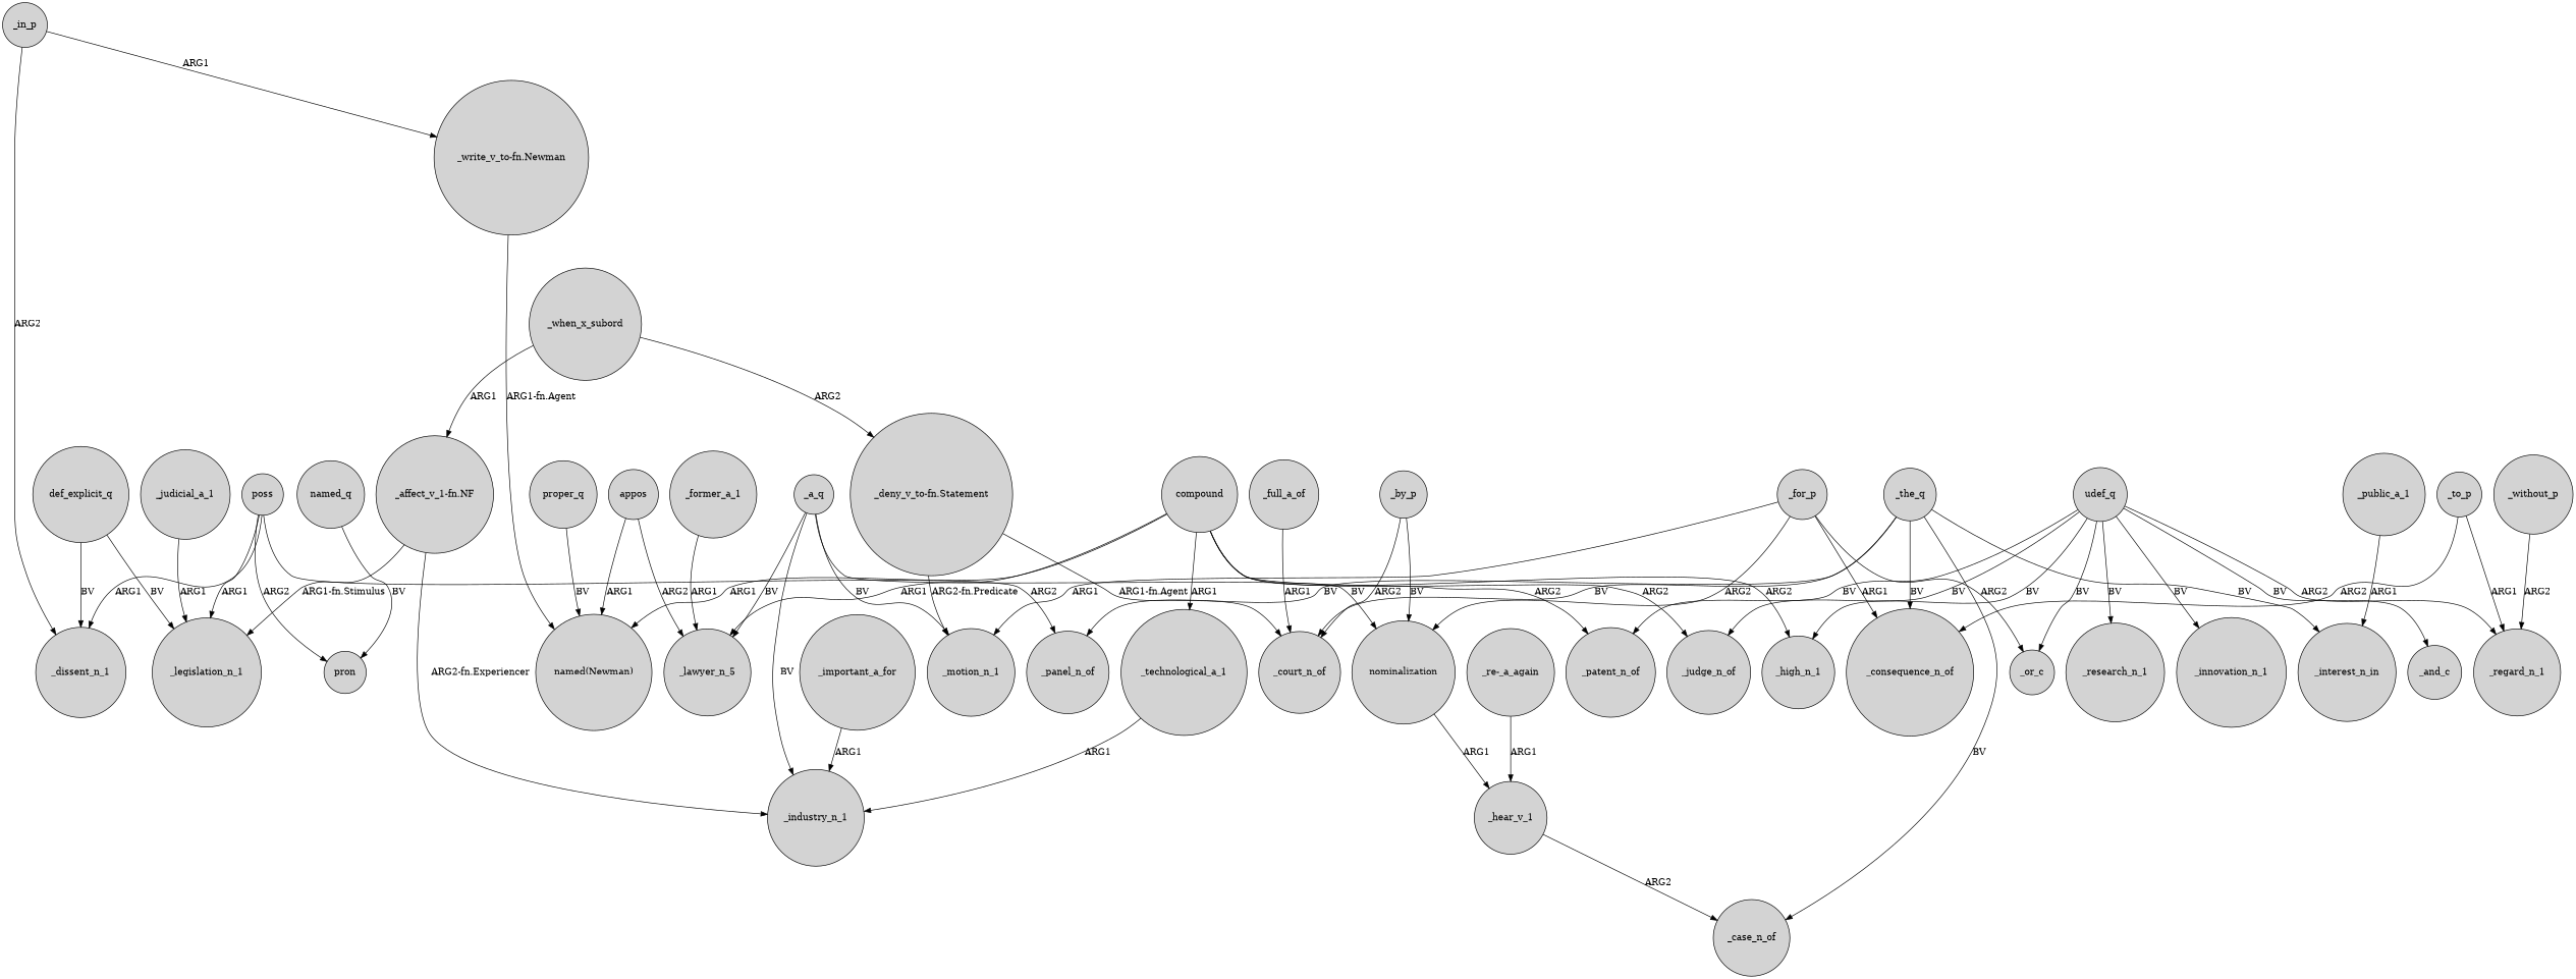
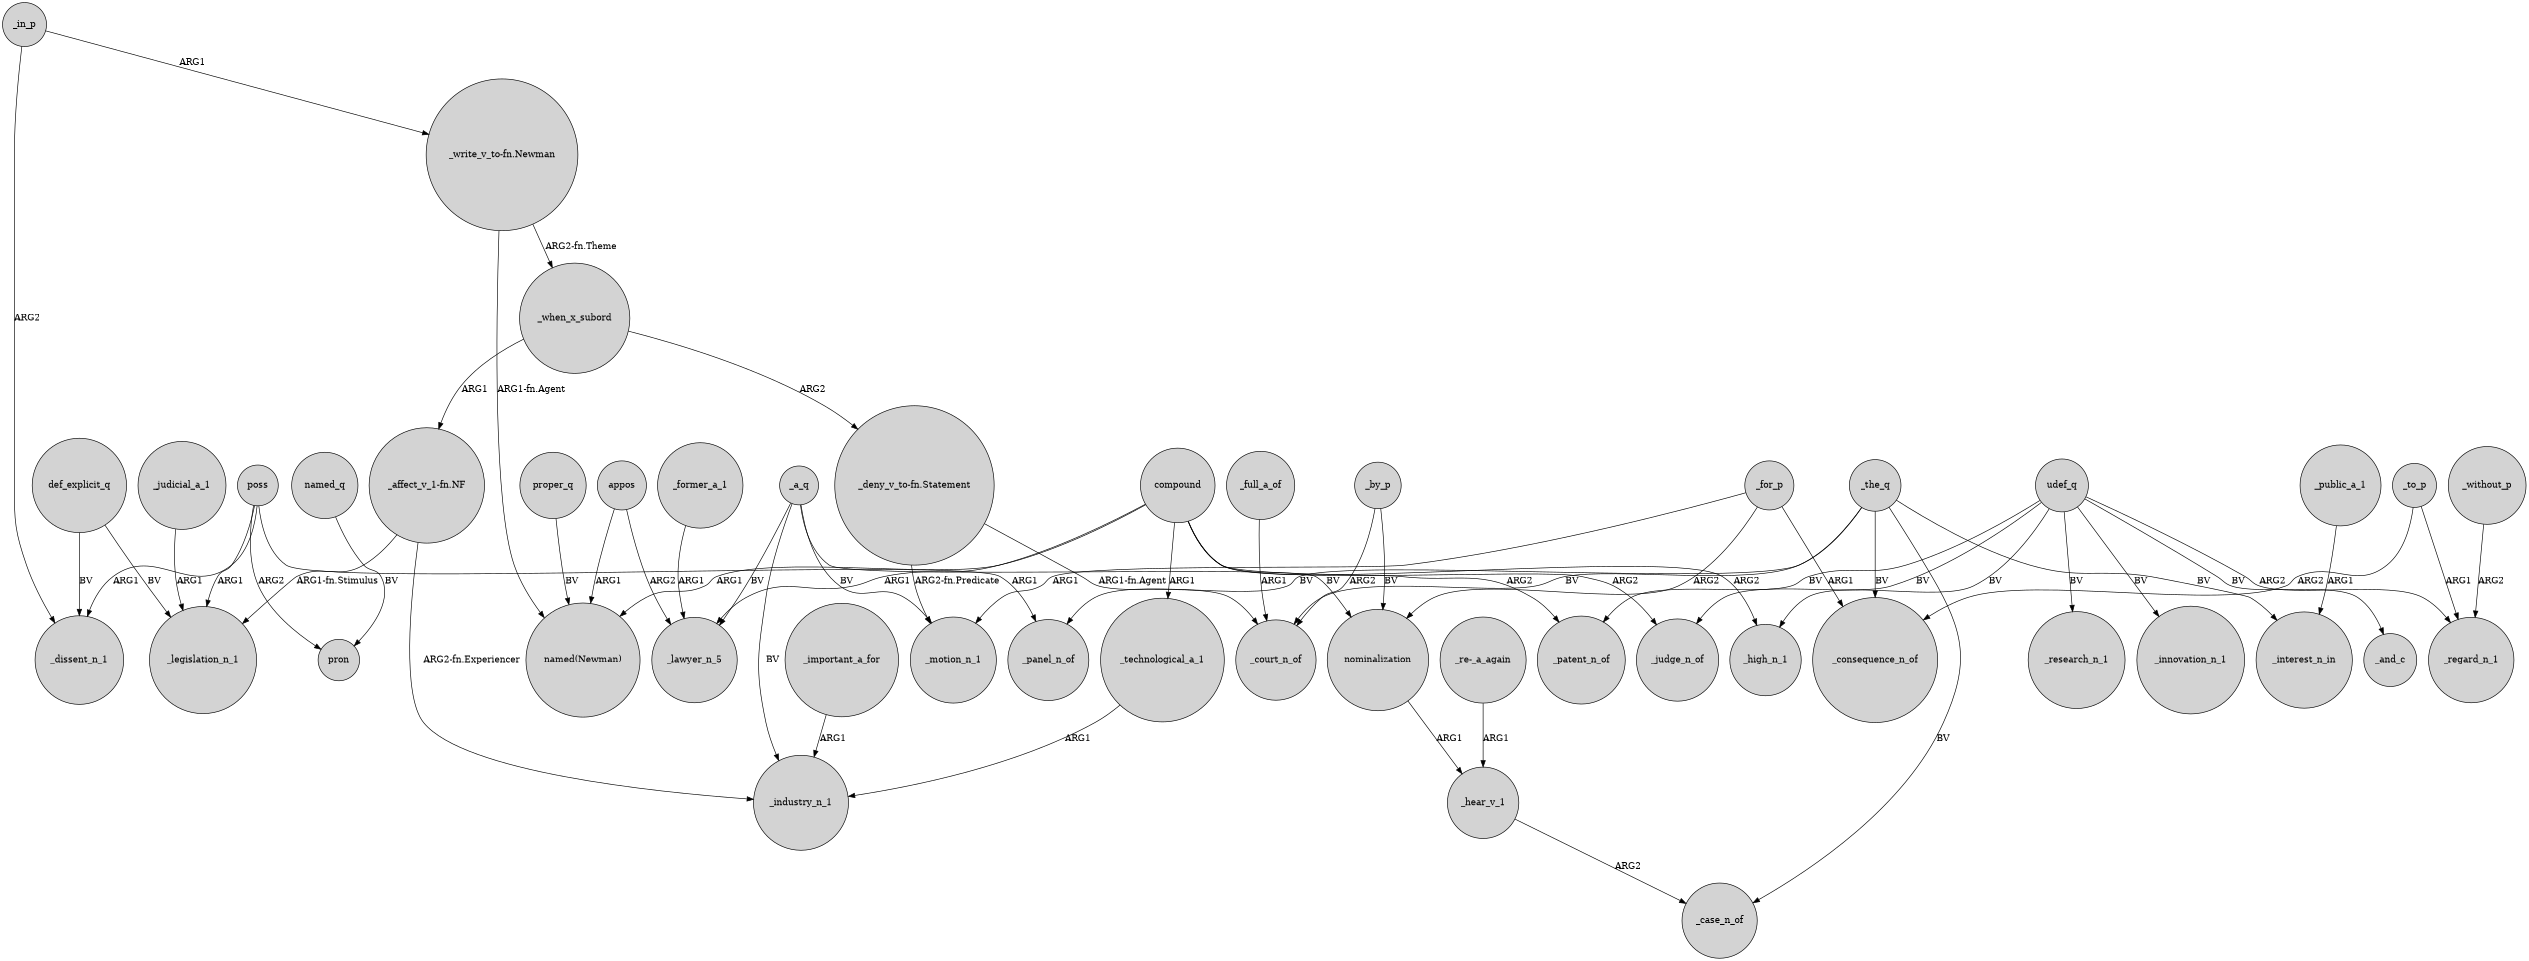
  digraph {
    node [shape=circle style=filled]
    _technological_a_1
    _industry_n_1
    _judicial_a_1
    _legislation_n_1
    n5 [label="_write_v_to-fn.Newman"]
    "named(Newman)"
    _when_x_subord
    "_deny_v_to-fn.Statement"
    "_affect_v_1-fn.NF"
    _a_q
    n11 [label=_lawyer_n_5]
    nominalization
    _motion_n_1
    _hear_v_1
    _former_a_1
    poss
    pron
    _dissent_n_1
    _panel_n_of
    _court_n_of
    compound
    _judge_n_of
    _patent_n_of
    _high_n_1
    _case_n_of
    udef_q
    _regard_n_1
    _research_n_1
    _innovation_n_1
-   _or_c
    _and_c
    _to_p
    _consequence_n_of
    _the_q
    _interest_n_in
    "_re-_a_again"
    _in_p
    appos
    _for_p
    _full_a_of
    proper_q
    n42 [label=named_q]
    _by_p
    _public_a_1
    def_explicit_q
    _without_p
    _important_a_for
    _technological_a_1 -> _industry_n_1 [label=ARG1]
    _judicial_a_1 -> _legislation_n_1 [label=ARG1]
    n5 -> "named(Newman)" [label="ARG1-fn.Agent"]
+   n5 -> _when_x_subord [label="ARG2-fn.Theme"]
    _when_x_subord -> "_deny_v_to-fn.Statement" [label=ARG2]
    _when_x_subord -> "_affect_v_1-fn.NF" [label=ARG1]
    "_deny_v_to-fn.Statement" -> _motion_n_1 [label="ARG2-fn.Predicate"]
    "_deny_v_to-fn.Statement" -> _court_n_of [label="ARG1-fn.Agent"]
    "_affect_v_1-fn.NF" -> _industry_n_1 [label="ARG2-fn.Experiencer"]
    "_affect_v_1-fn.NF" -> _legislation_n_1 [label="ARG1-fn.Stimulus"]
    _a_q -> _industry_n_1 [label=BV]
    _a_q -> n11 [label=BV]
    _a_q -> nominalization [label=BV]
    _a_q -> _motion_n_1 [label=BV]
    nominalization -> _hear_v_1 [label=ARG1]
    _hear_v_1 -> _case_n_of [label=ARG2]
    _former_a_1 -> n11 [label=ARG1]
    poss -> _legislation_n_1 [label=ARG1]
    poss -> pron [label=ARG2]
    poss -> _dissent_n_1 [label=ARG1]
-   poss -> _panel_n_of [label=ARG2]
+   poss -> _panel_n_of [label=ARG1]
    compound -> _technological_a_1 [label=ARG1]
    compound -> "named(Newman)" [label=ARG1]
    compound -> n11 [label=ARG1]
    compound -> _judge_n_of [label=ARG2]
    compound -> _patent_n_of [label=ARG2]
    compound -> _high_n_1 [label=ARG2]
    udef_q -> _judge_n_of [label=BV]
    udef_q -> _patent_n_of [label=BV]
    udef_q -> _high_n_1 [label=BV]
    udef_q -> _regard_n_1 [label=ARG2]
    udef_q -> _research_n_1 [label=BV]
    udef_q -> _innovation_n_1 [label=BV]
-   udef_q -> _or_c [label=BV]
    udef_q -> _and_c [label=BV]
    _to_p -> _regard_n_1 [label=ARG1]
    _to_p -> _consequence_n_of [label=ARG2]
    _the_q -> _panel_n_of [label=BV]
    _the_q -> _court_n_of [label=BV]
    _the_q -> _case_n_of [label=BV]
    _the_q -> _consequence_n_of [label=BV]
    _the_q -> _interest_n_in [label=BV]
    "_re-_a_again" -> _hear_v_1 [label=ARG1]
    _in_p -> n5 [label=ARG1]
    _in_p -> _dissent_n_1 [label=ARG2]
    appos -> "named(Newman)" [label=ARG1]
    appos -> n11 [label=ARG2]
    _for_p -> nominalization [label=ARG2]
    _for_p -> _motion_n_1 [label=ARG1]
-   _for_p -> _or_c [label=ARG2]
    _for_p -> _consequence_n_of [label=ARG1]
    _full_a_of -> _court_n_of [label=ARG1]
    proper_q -> "named(Newman)" [label=BV]
    n42 -> pron [label=BV]
    _by_p -> nominalization [label=BV]
    _by_p -> _court_n_of [label=ARG2]
    _public_a_1 -> _interest_n_in [label=ARG1]
    def_explicit_q -> _legislation_n_1 [label=BV]
    def_explicit_q -> _dissent_n_1 [label=BV]
    _without_p -> _regard_n_1 [label=ARG2]
    _important_a_for -> _industry_n_1 [label=ARG1]
  }
